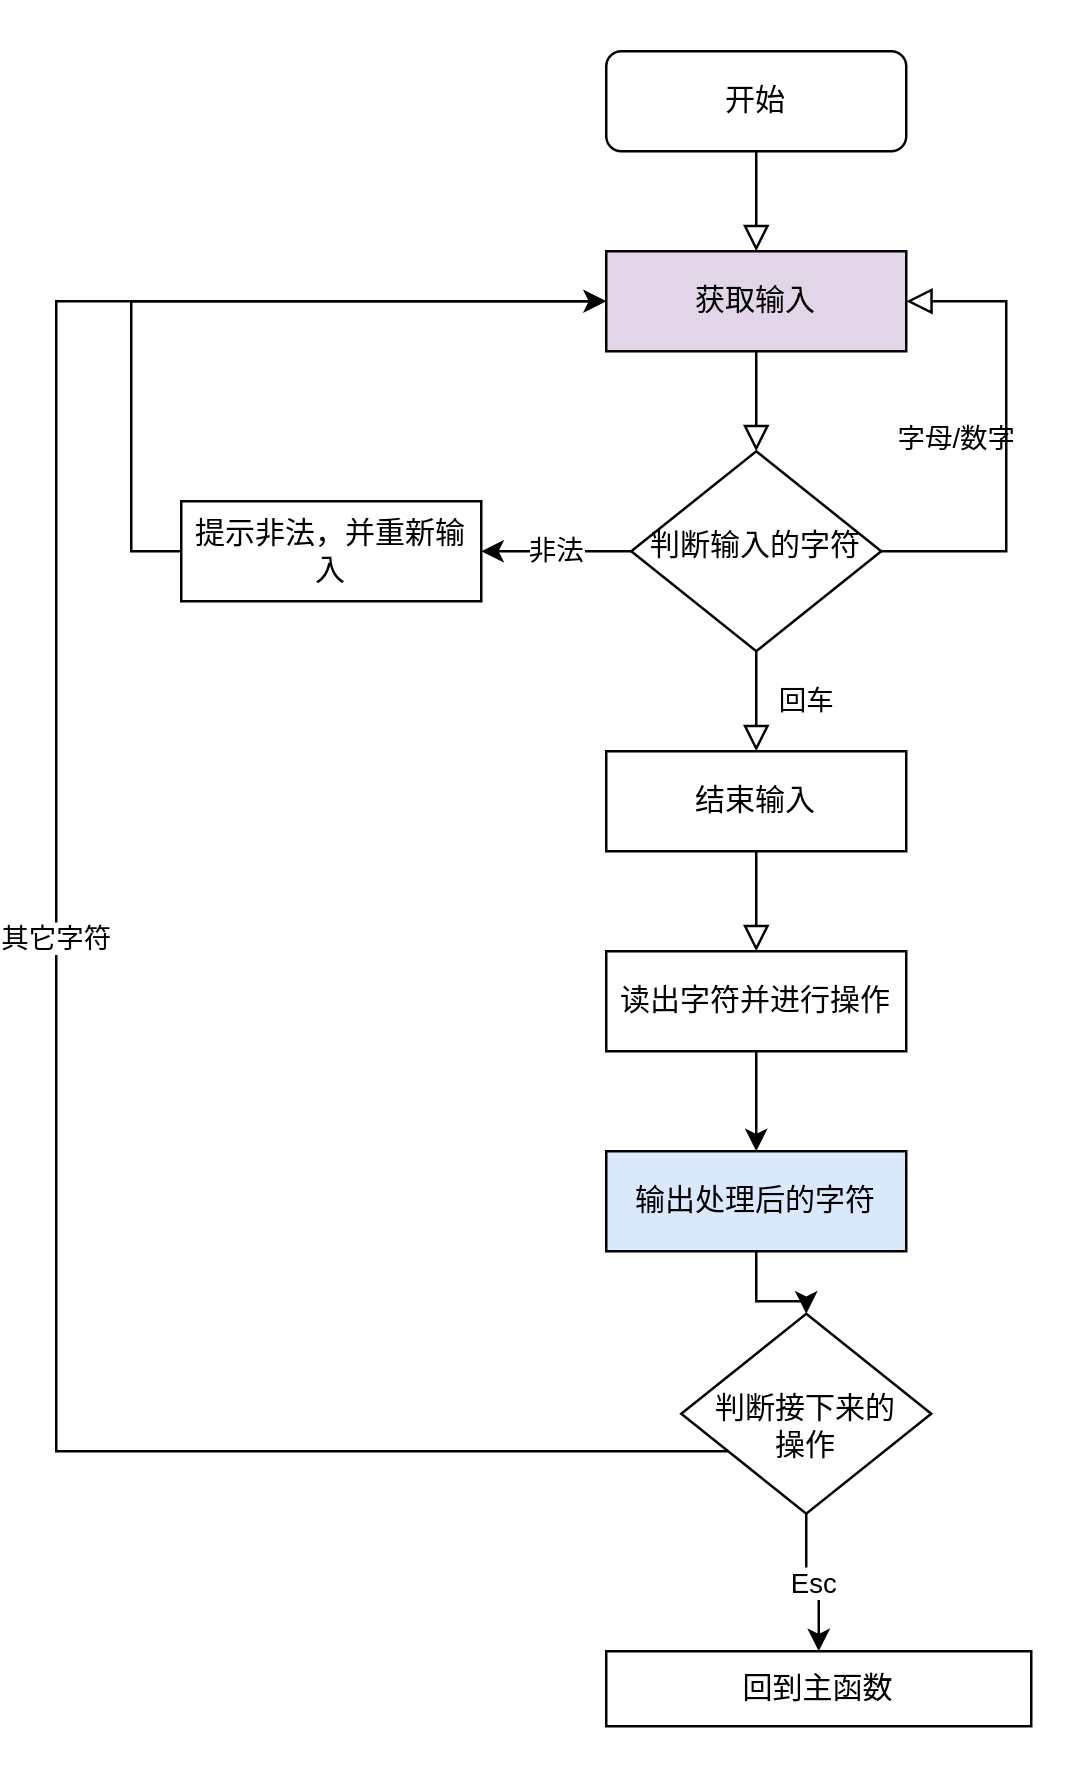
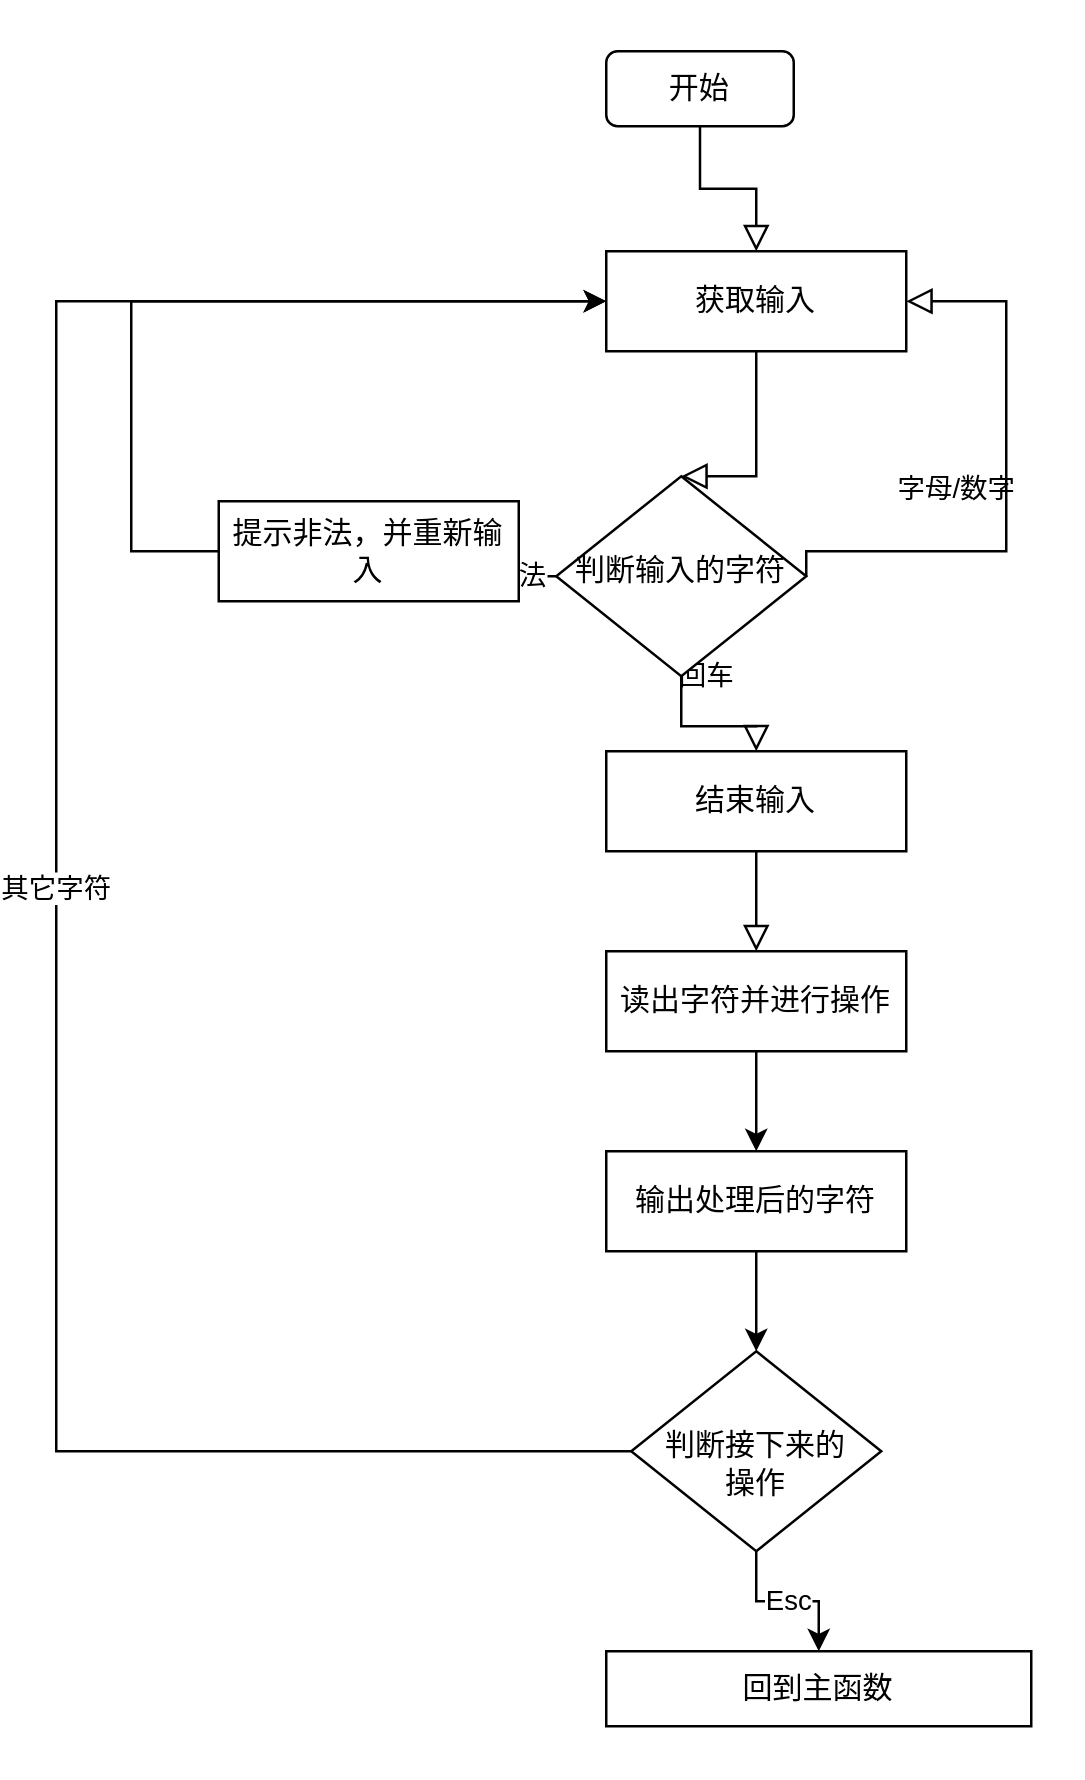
  <mxCell id="0" />
  <mxCell id="1" parent="0" />
  <mxCell id="2" value="" style="rounded=0;html=1;jettySize=auto;orthogonalLoop=1;fontSize=11;endArrow=block;endFill=0;endSize=8;strokeWidth=1;shadow=0;labelBackgroundColor=none;edgeStyle=orthogonalEdgeStyle;entryX=0.5;entryY=0;entryDx=0;entryDy=0;" parent="1" source="3" target="8" edge="1"><mxGeometry relative="1" as="geometry" /></mxCell>
- <mxCell id="3" value="开始" style="rounded=1;whiteSpace=wrap;html=1;fontSize=12;glass=0;strokeWidth=1;shadow=0;" parent="1" vertex="1"><mxGeometry x="240" y="20" width="120" height="40" as="geometry" /></mxCell>
+ <mxCell id="3" value="开始" style="rounded=1;whiteSpace=wrap;html=1;fontSize=12;glass=0;strokeWidth=1;shadow=0;" parent="1" vertex="1"><mxGeometry x="240" y="20" width="75" height="30" as="geometry" /></mxCell>
  <mxCell id="4" value="回车" style="rounded=0;html=1;jettySize=auto;orthogonalLoop=1;fontSize=11;endArrow=block;endFill=0;endSize=8;strokeWidth=1;shadow=0;labelBackgroundColor=none;edgeStyle=orthogonalEdgeStyle;entryX=0.5;entryY=0;entryDx=0;entryDy=0;" parent="1" source="7" target="10" edge="1"><mxGeometry y="20" relative="1" as="geometry"><mxPoint as="offset" /></mxGeometry></mxCell>
  <mxCell id="5" value="字母/数字" style="edgeStyle=orthogonalEdgeStyle;rounded=0;html=1;jettySize=auto;orthogonalLoop=1;fontSize=11;endArrow=block;endFill=0;endSize=8;strokeWidth=1;shadow=0;labelBackgroundColor=none;entryX=1;entryY=0.5;entryDx=0;entryDy=0;exitX=1;exitY=0.5;exitDx=0;exitDy=0;" parent="1" source="7" target="8" edge="1"><mxGeometry y="20" relative="1" as="geometry"><mxPoint as="offset" /><mxPoint x="460" y="170" as="targetPoint" /><Array as="points"><mxPoint x="400" y="220" /><mxPoint x="400" y="120" /></Array></mxGeometry></mxCell>
  <mxCell id="6" value="非法" style="edgeStyle=orthogonalEdgeStyle;rounded=0;orthogonalLoop=1;jettySize=auto;html=1;" edge="1" parent="1" source="7" target="13"><mxGeometry relative="1" as="geometry" /></mxCell>
- <mxCell id="7" value="判断输入的字符" style="rhombus;whiteSpace=wrap;html=1;shadow=0;fontFamily=Helvetica;fontSize=12;align=center;strokeWidth=1;spacing=6;spacingTop=-4;" parent="1" vertex="1"><mxGeometry x="250" y="180" width="100" height="80" as="geometry" /></mxCell>
- <mxCell id="8" value="获取输入" style="rounded=0;whiteSpace=wrap;html=1;fillColor=#e1d5e7;" parent="1" vertex="1"><mxGeometry x="240" y="100" width="120" height="40" as="geometry" /></mxCell>
+ <mxCell id="7" value="判断输入的字符" style="rhombus;whiteSpace=wrap;html=1;shadow=0;fontFamily=Helvetica;fontSize=12;align=center;strokeWidth=1;spacing=6;spacingTop=-4;" parent="1" vertex="1"><mxGeometry x="220" y="190" width="100" height="80" as="geometry" /></mxCell>
+ <mxCell id="8" value="获取输入" style="rounded=0;whiteSpace=wrap;html=1;" parent="1" vertex="1"><mxGeometry x="240" y="100" width="120" height="40" as="geometry" /></mxCell>
  <mxCell id="9" value="" style="rounded=0;html=1;jettySize=auto;orthogonalLoop=1;fontSize=11;endArrow=block;endFill=0;endSize=8;strokeWidth=1;shadow=0;labelBackgroundColor=none;edgeStyle=orthogonalEdgeStyle;entryX=0.5;entryY=0;entryDx=0;entryDy=0;exitX=0.5;exitY=1;exitDx=0;exitDy=0;" parent="1" source="8" target="7" edge="1"><mxGeometry relative="1" as="geometry"><mxPoint x="310" y="70" as="sourcePoint" /><mxPoint x="310" y="110" as="targetPoint" /><Array as="points"><mxPoint x="300" y="160" /><mxPoint x="300" y="160" /></Array></mxGeometry></mxCell>
  <mxCell id="10" value="结束输入" style="rounded=0;whiteSpace=wrap;html=1;" parent="1" vertex="1"><mxGeometry x="240" y="300" width="120" height="40" as="geometry" /></mxCell>
  <mxCell id="11" value="" style="rounded=0;html=1;jettySize=auto;orthogonalLoop=1;fontSize=11;endArrow=block;endFill=0;endSize=8;strokeWidth=1;shadow=0;labelBackgroundColor=none;edgeStyle=orthogonalEdgeStyle;entryX=0.5;entryY=0;entryDx=0;entryDy=0;" parent="1" edge="1"><mxGeometry relative="1" as="geometry"><mxPoint x="300" y="340" as="sourcePoint" /><mxPoint x="300" y="380" as="targetPoint" /><Array as="points"><mxPoint x="300" y="370" /><mxPoint x="300" y="370" /></Array></mxGeometry></mxCell>
  <mxCell id="12" style="edgeStyle=orthogonalEdgeStyle;rounded=0;orthogonalLoop=1;jettySize=auto;html=1;entryX=0;entryY=0.5;entryDx=0;entryDy=0;" edge="1" parent="1" source="13" target="8"><mxGeometry relative="1" as="geometry"><Array as="points"><mxPoint x="50" y="220" /><mxPoint x="50" y="120" /></Array></mxGeometry></mxCell>
- <mxCell id="13" value="提示非法，并重新输入" style="rounded=0;whiteSpace=wrap;html=1;" vertex="1" parent="1"><mxGeometry x="70" y="200" width="120" height="40" as="geometry" /></mxCell>
+ <mxCell id="13" value="提示非法，并重新输入" style="rounded=0;whiteSpace=wrap;html=1;" vertex="1" parent="1"><mxGeometry x="85" y="200" width="120" height="40" as="geometry" /></mxCell>
  <mxCell id="14" value="" style="edgeStyle=orthogonalEdgeStyle;rounded=0;orthogonalLoop=1;jettySize=auto;html=1;" edge="1" parent="1" source="15" target="17"><mxGeometry relative="1" as="geometry" /></mxCell>
  <mxCell id="15" value="读出字符并进行操作" style="rounded=0;whiteSpace=wrap;html=1;" vertex="1" parent="1"><mxGeometry x="240" y="380" width="120" height="40" as="geometry" /></mxCell>
  <mxCell id="16" value="" style="edgeStyle=orthogonalEdgeStyle;rounded=0;orthogonalLoop=1;jettySize=auto;html=1;" edge="1" parent="1" source="17" target="20"><mxGeometry relative="1" as="geometry" /></mxCell>
- <mxCell id="17" value="输出处理后的字符" style="rounded=0;whiteSpace=wrap;html=1;fillColor=#dae8fc;" vertex="1" parent="1"><mxGeometry x="240" y="460" width="120" height="40" as="geometry" /></mxCell>
+ <mxCell id="17" value="输出处理后的字符" style="rounded=0;whiteSpace=wrap;html=1;" vertex="1" parent="1"><mxGeometry x="240" y="460" width="120" height="40" as="geometry" /></mxCell>
  <mxCell id="18" value="其它字符" style="edgeStyle=orthogonalEdgeStyle;rounded=0;orthogonalLoop=1;jettySize=auto;html=1;" edge="1" parent="1" source="20"><mxGeometry relative="1" as="geometry"><mxPoint x="240" y="120" as="targetPoint" /><Array as="points"><mxPoint x="20" y="580" /><mxPoint x="20" y="120" /></Array></mxGeometry></mxCell>
  <mxCell id="19" value="Esc" style="edgeStyle=orthogonalEdgeStyle;rounded=0;orthogonalLoop=1;jettySize=auto;html=1;" edge="1" parent="1" source="20" target="21"><mxGeometry relative="1" as="geometry" /></mxCell>
- <mxCell id="20" value="&lt;br&gt;判断接下来的&lt;br&gt;操作" style="rhombus;whiteSpace=wrap;html=1;shadow=0;fontFamily=Helvetica;fontSize=12;align=center;strokeWidth=1;spacing=6;spacingTop=-4;" vertex="1" parent="1"><mxGeometry x="270" y="525" width="100" height="80" as="geometry" /></mxCell>
+ <mxCell id="20" value="&lt;br&gt;判断接下来的&lt;br&gt;操作" style="rhombus;whiteSpace=wrap;html=1;shadow=0;fontFamily=Helvetica;fontSize=12;align=center;strokeWidth=1;spacing=6;spacingTop=-4;" vertex="1" parent="1"><mxGeometry x="250" y="540" width="100" height="80" as="geometry" /></mxCell>
  <mxCell id="21" value="回到主函数" style="rounded=0;whiteSpace=wrap;html=1;" vertex="1" parent="1"><mxGeometry x="240" y="660" width="170" height="30" as="geometry" /></mxCell>
